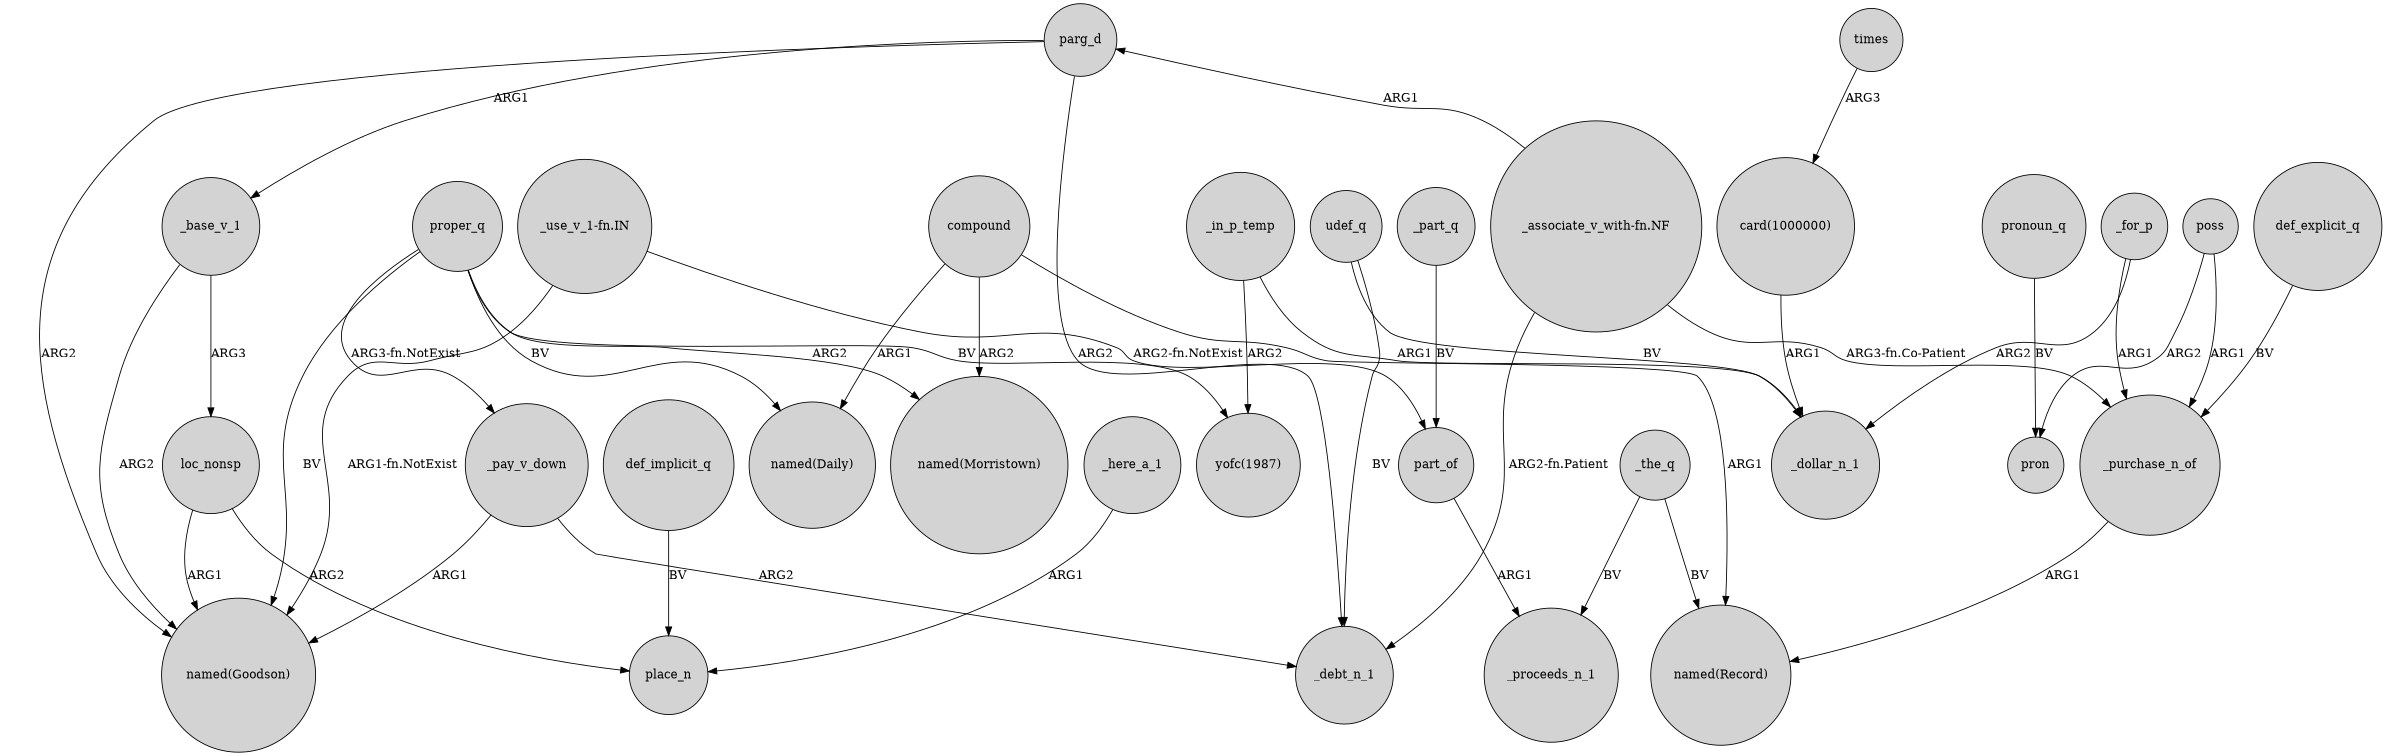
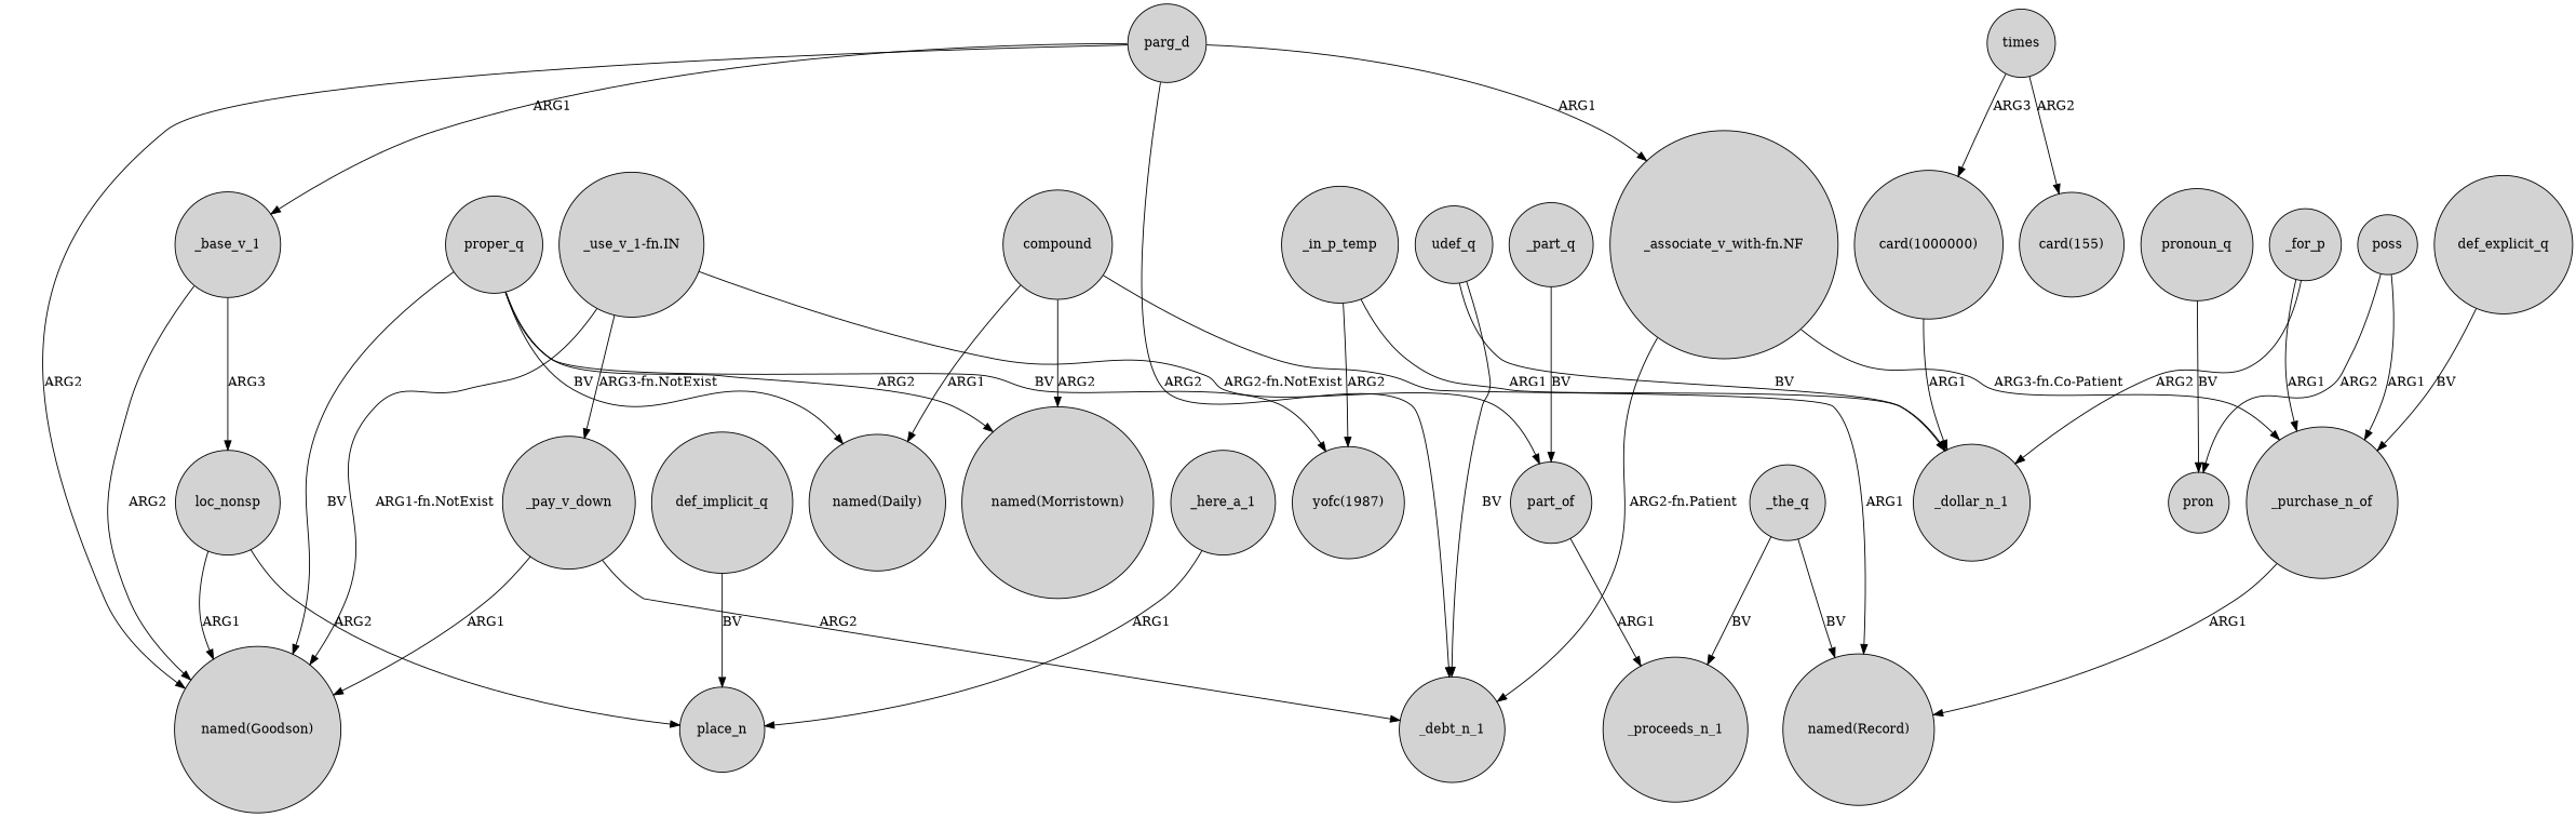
  digraph {
    node [shape=circle style=filled]
    "card(1000000)"
    _dollar_n_1
    _in_p_temp
    "yofc(1987)"
    loc_nonsp
    "named(Goodson)"
    place_n
    times
+   "card(155)"
    proper_q
    "named(Morristown)"
    "named(Daily)"
    _here_a_1
    poss
    pron
    _purchase_n_of
    "named(Record)"
    _for_p
    parg_d
    "_associate_v_with-fn.NF"
    _debt_n_1
    _base_v_1
    "_use_v_1-fn.IN"
    _pay_v_down
    part_of
    _proceeds_n_1
    udef_q
    def_explicit_q
    def_implicit_q
    _the_q
    compound
    _part_q
    pronoun_q
    "card(1000000)" -> _dollar_n_1 [label=ARG1]
    _in_p_temp -> _dollar_n_1 [label=ARG1]
    _in_p_temp -> "yofc(1987)" [label=ARG2]
    loc_nonsp -> "named(Goodson)" [label=ARG1]
    loc_nonsp -> place_n [label=ARG2]
    times -> "card(1000000)" [label=ARG3]
+   times -> "card(155)" [label=ARG2]
    proper_q -> "yofc(1987)" [label=BV]
    proper_q -> "named(Goodson)" [label=BV]
    proper_q -> "named(Morristown)" [label=ARG2]
    proper_q -> "named(Daily)" [label=BV]
    _here_a_1 -> place_n [label=ARG1]
    poss -> pron [label=ARG2]
    poss -> _purchase_n_of [label=ARG1]
    _purchase_n_of -> "named(Record)" [label=ARG1]
    _for_p -> _dollar_n_1 [label=ARG2]
    _for_p -> _purchase_n_of [label=ARG1]
    parg_d -> "named(Goodson)" [label=ARG2]
-   "_associate_v_with-fn.NF" -> parg_d [label=ARG1]
+   parg_d -> "_associate_v_with-fn.NF" [label=ARG1]
    parg_d -> _debt_n_1 [label=ARG2]
    parg_d -> _base_v_1 [label=ARG1]
    "_associate_v_with-fn.NF" -> _purchase_n_of [label="ARG3-fn.Co-Patient"]
    "_associate_v_with-fn.NF" -> _debt_n_1 [label="ARG2-fn.Patient"]
    _base_v_1 -> loc_nonsp [label=ARG3]
    _base_v_1 -> "named(Goodson)" [label=ARG2]
    "_use_v_1-fn.IN" -> "named(Goodson)" [label="ARG1-fn.NotExist"]
-   proper_q -> _pay_v_down [label="ARG3-fn.NotExist"]
+   "_use_v_1-fn.IN" -> _pay_v_down [label="ARG3-fn.NotExist"]
    "_use_v_1-fn.IN" -> part_of [label="ARG2-fn.NotExist"]
    _pay_v_down -> "named(Goodson)" [label=ARG1]
    _pay_v_down -> _debt_n_1 [label=ARG2]
    part_of -> _proceeds_n_1 [label=ARG1]
    udef_q -> _dollar_n_1 [label=BV]
    udef_q -> _debt_n_1 [label=BV]
    def_explicit_q -> _purchase_n_of [label=BV]
    def_implicit_q -> place_n [label=BV]
    _the_q -> "named(Record)" [label=BV]
    _the_q -> _proceeds_n_1 [label=BV]
    compound -> "named(Morristown)" [label=ARG2]
    compound -> "named(Daily)" [label=ARG1]
    compound -> "named(Record)" [label=ARG1]
    _part_q -> part_of [label=BV]
    pronoun_q -> pron [label=BV]
  }
